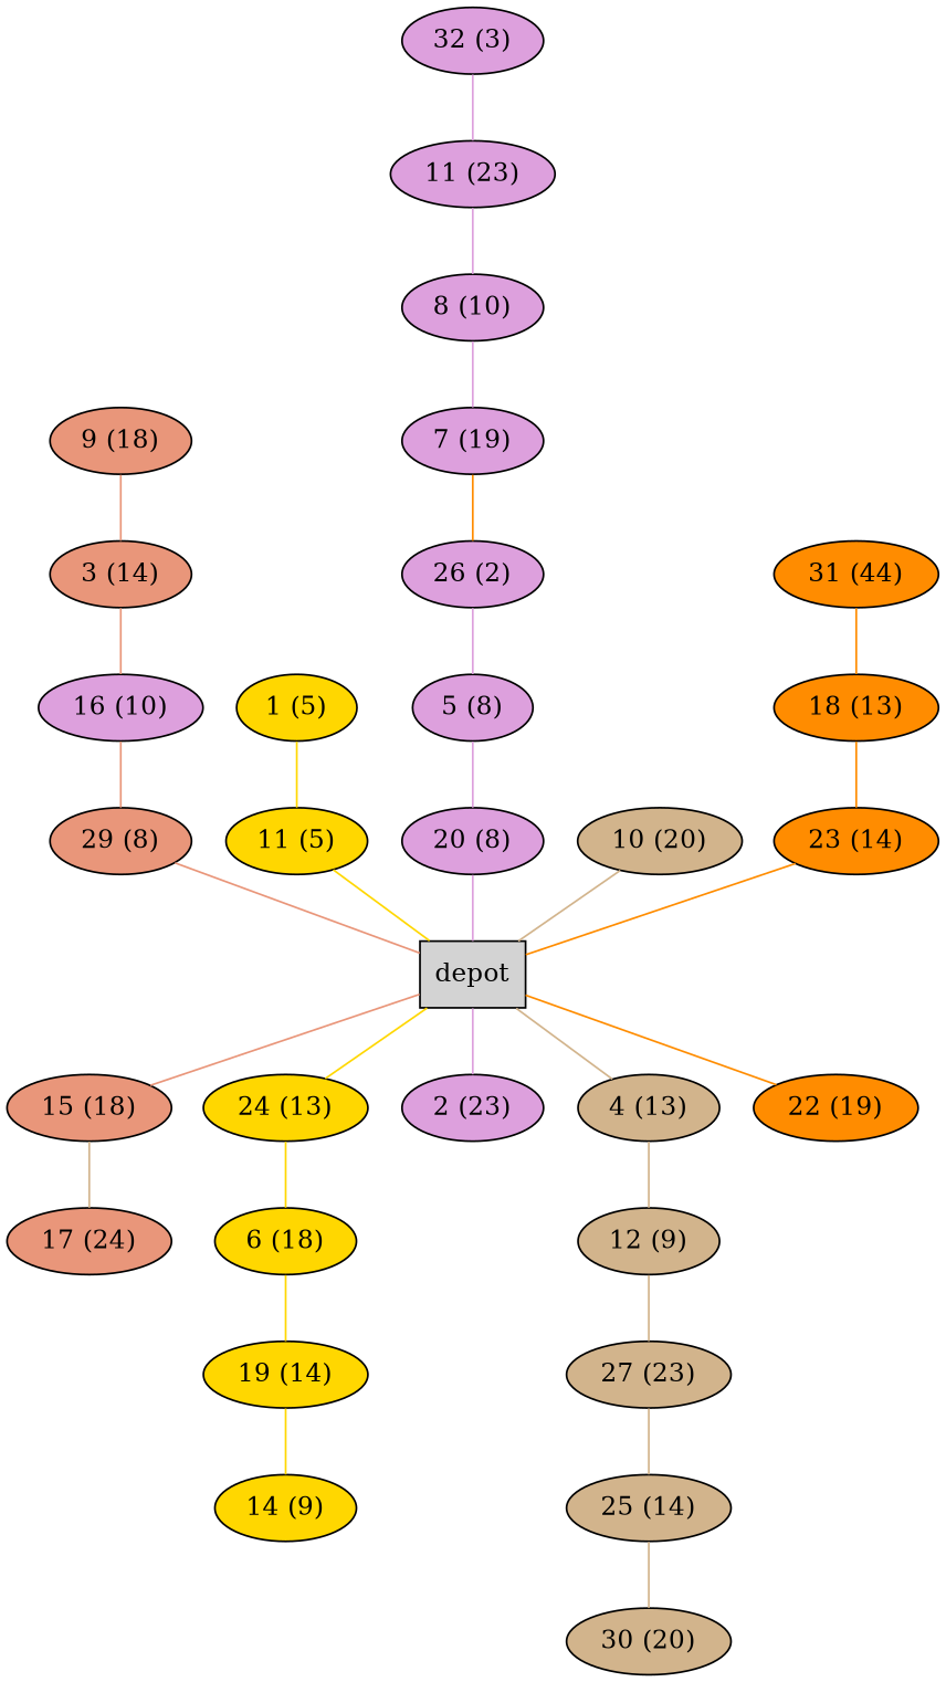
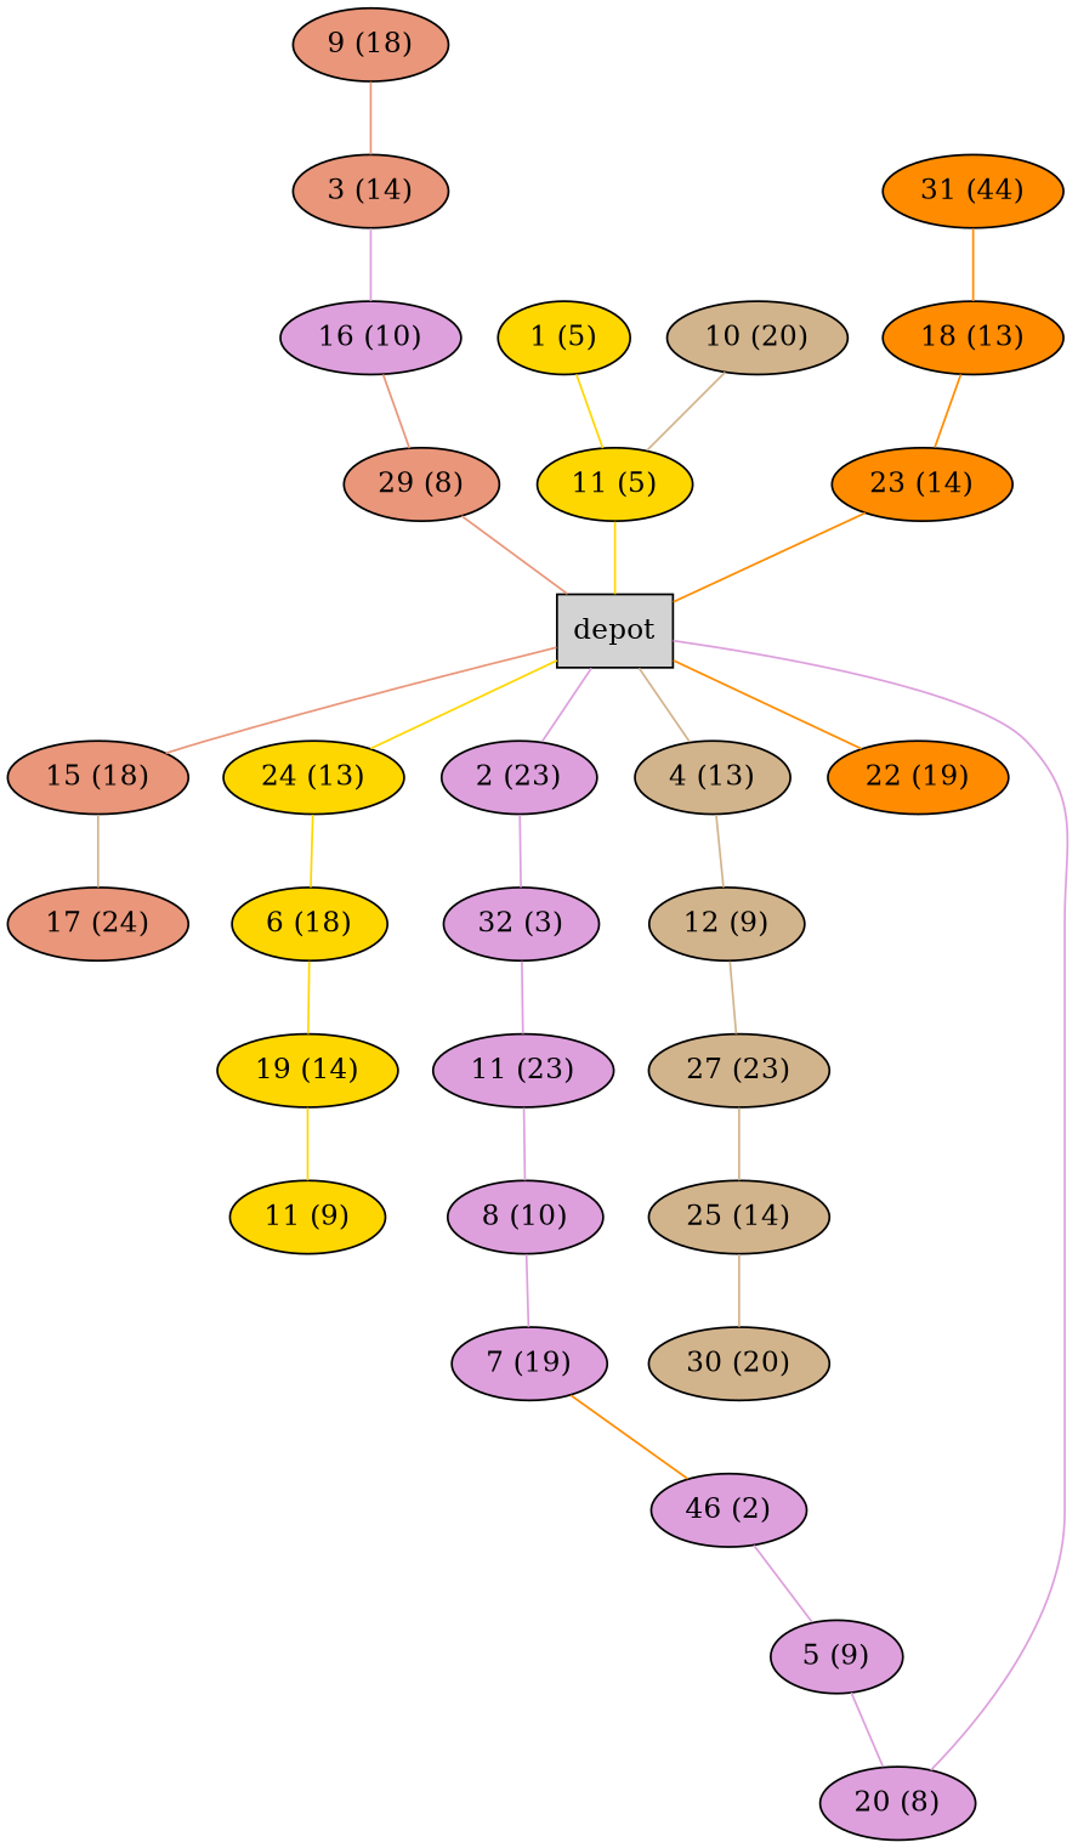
  graph {
    node [shape=ellipse style=filled fillcolor=plum]
    edge [color=plum]
    n1 [label=depot shape=box fillcolor=""]
    n2 [fillcolor=darksalmon label="15 (18)"]
    n3 [fillcolor=gold label="24 (13)"]
    n4 [label="2 (23)"]
    n5 [fillcolor=tan label="4 (13)"]
    n6 [fillcolor=darkorange label="22 (19)"]
    n7 [fillcolor=darksalmon label="17 (24)"]
    n8 [fillcolor=gold label="6 (18)"]
    n9 [label="32 (3)"]
    n10 [fillcolor=tan label="12 (9)"]
    n11 [fillcolor=darksalmon label="9 (18)"]
    n12 [fillcolor=darksalmon label="3 (14)"]
    n13 [label="16 (10)"]
    n14 [fillcolor=darksalmon label="29 (8)"]
    n15 [fillcolor=gold label="19 (14)"]
-   n16 [fillcolor=gold label="14 (9)"]
+   n16 [fillcolor=gold label="11 (9)"]
    n17 [fillcolor=gold label="1 (5)"]
    n18 [fillcolor=gold label="11 (5)"]
    n19 [label="11 (23)"]
    n20 [label="8 (10)"]
    n21 [label="7 (19)"]
-   n22 [label="26 (2)"]
-   n23 [label="5 (8)"]
+   n22 [label="46 (2)"]
+   n23 [label="5 (9)"]
    n24 [label="20 (8)"]
    n25 [fillcolor=tan label="27 (23)"]
    n26 [fillcolor=tan label="25 (14)"]
    n27 [fillcolor=tan label="30 (20)"]
    n28 [fillcolor=tan label="10 (20)"]
    n29 [fillcolor=darkorange label="31 (44)"]
    n30 [fillcolor=darkorange label="18 (13)"]
    n31 [fillcolor=darkorange label="23 (14)"]
    n1 -- n2 [color=darksalmon]
    n1 -- n3 [color=gold]
    n1 -- n4
    n1 -- n5 [color=tan]
    n1 -- n6 [color=darkorange]
    n2 -- n7 [color=tan]
    n3 -- n8 [color=gold]
+   n4 -- n9
    n5 -- n10 [color=tan]
    n8 -- n15 [color=gold]
    n9 -- n19
    n10 -- n25 [color=tan]
    n11 -- n12 [color=darksalmon]
-   n12 -- n13 [color=darksalmon]
+   n12 -- n13
    n13 -- n14 [color=darksalmon]
    n14 -- n1 [color=darksalmon]
    n15 -- n16 [color=gold]
    n17 -- n18 [color=gold]
    n18 -- n1 [color=gold]
    n19 -- n20
    n20 -- n21
    n21 -- n22 [color=darkorange]
    n22 -- n23
    n23 -- n24
    n24 -- n1
    n25 -- n26 [color=tan]
    n26 -- n27 [color=tan]
-   n28 -- n1 [color=tan]
+   n28 -- n18 [color=tan]
    n29 -- n30 [color=darkorange]
    n30 -- n31 [color=darkorange]
    n31 -- n1 [color=darkorange]
  }
